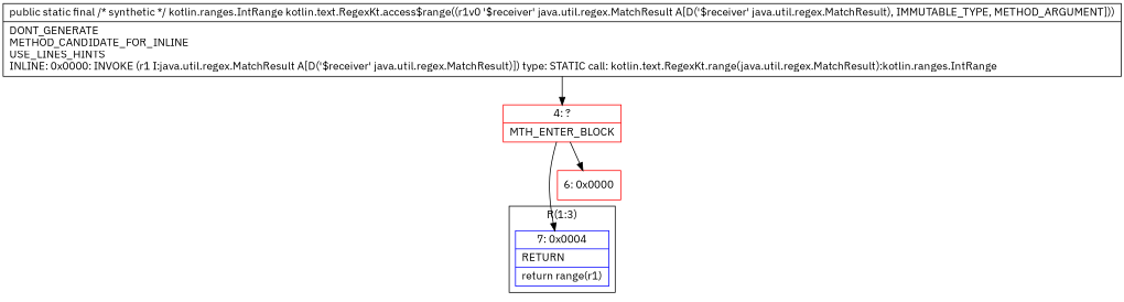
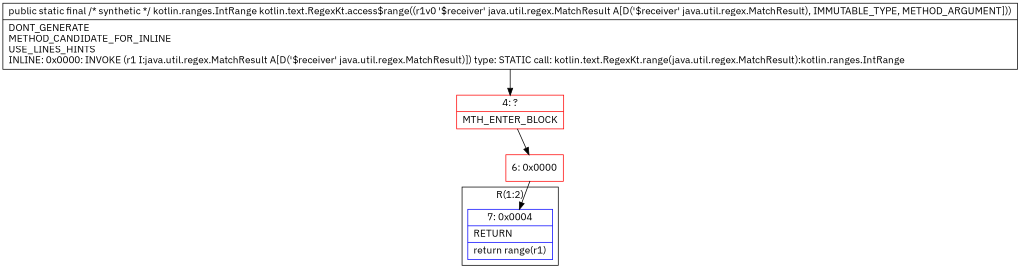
  digraph {
    fontname="IBM Plex Sans"
    node [color=red fontname="IBM Plex Sans" shape=record]
    edge [fontname="IBM Plex Sans"]
    n1 [color=blue label="{7\:\ 0x0004|RETURN\l|return range(r1)\l}"]
    n2 [label="{4\:\ ?|MTH_ENTER_BLOCK\l}"]
    n3 [label="{6\:\ 0x0000}"]
    n4 [label="{public static final \/* synthetic *\/ kotlin.ranges.IntRange kotlin.text.RegexKt.access$range((r1v0 '$receiver' java.util.regex.MatchResult A[D('$receiver' java.util.regex.MatchResult), IMMUTABLE_TYPE, METHOD_ARGUMENT]))  | DONT_GENERATE\lMETHOD_CANDIDATE_FOR_INLINE\lUSE_LINES_HINTS\lINLINE: 0x0000: INVOKE  (r1 I:java.util.regex.MatchResult A[D('$receiver' java.util.regex.MatchResult)]) type: STATIC call: kotlin.text.RegexKt.range(java.util.regex.MatchResult):kotlin.ranges.IntRange\l}" color=""]
    subgraph cluster_1 {
-     label="R(1:3)"
+     label="R(1:2)"
      n1
    }
    n2 -> n3
-   n2 -> n1
+   n3 -> n1
    n4 -> n2
  }
